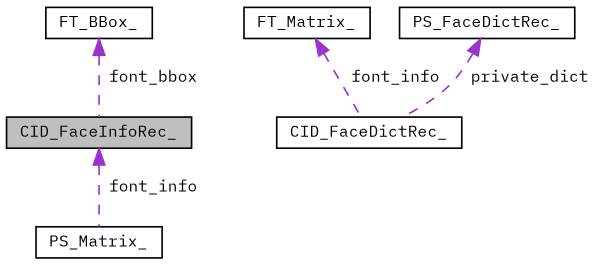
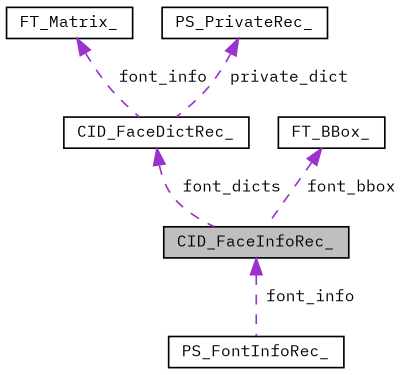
  digraph {
    fontname="IBM Plex Mono"
    node [color=black fillcolor=white fontname="IBM Plex Mono" fontsize=10 shape=record style=filled]
    edge [color=darkorchid3 dir=back fontname="IBM Plex Mono" fontsize=10 labelfontname=Helvetica labelfontsize=10 style=dashed]
    n1 [fillcolor=grey75 fontcolor=black height=0.2 label=CID_FaceInfoRec_ width=0.4]
-   n2 [height=0.2 label=PS_Matrix_ width=0.4]
+   n2 [height=0.2 label=PS_FontInfoRec_ width=0.4]
    n3 [height=0.2 label=CID_FaceDictRec_ width=0.4]
    n4 [height=0.2 label=FT_Matrix_ width=0.4]
-   n5 [height=0.2 label=PS_FaceDictRec_ width=0.4]
+   n5 [height=0.2 label=PS_PrivateRec_ width=0.4]
    n6 [height=0.2 label=FT_BBox_ width=0.4]
    n1 -> n2 [label=" font_info"]
+   n3 -> n1 [label=" font_dicts"]
    n4 -> n3 [label=" font_info"]
    n5 -> n3 [label=" private_dict"]
    n6 -> n1 [label=" font_bbox"]
  }
